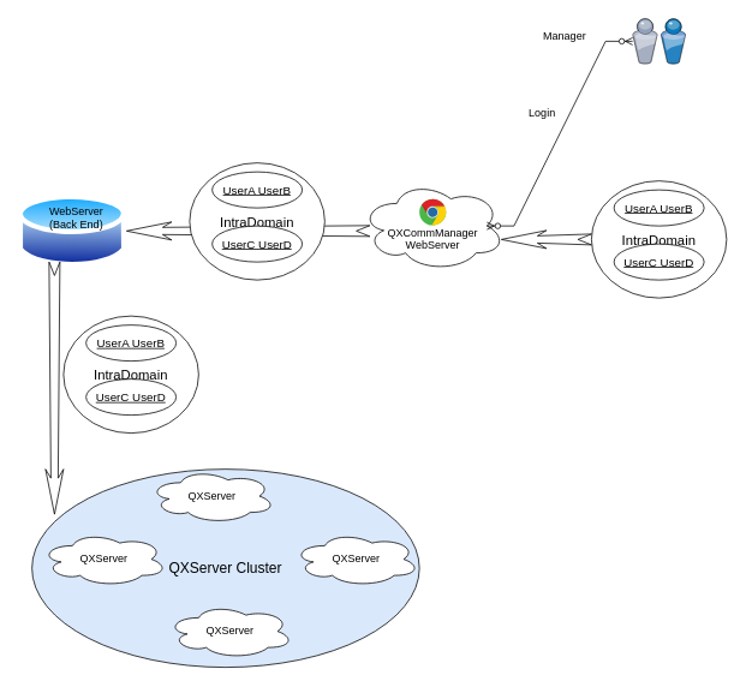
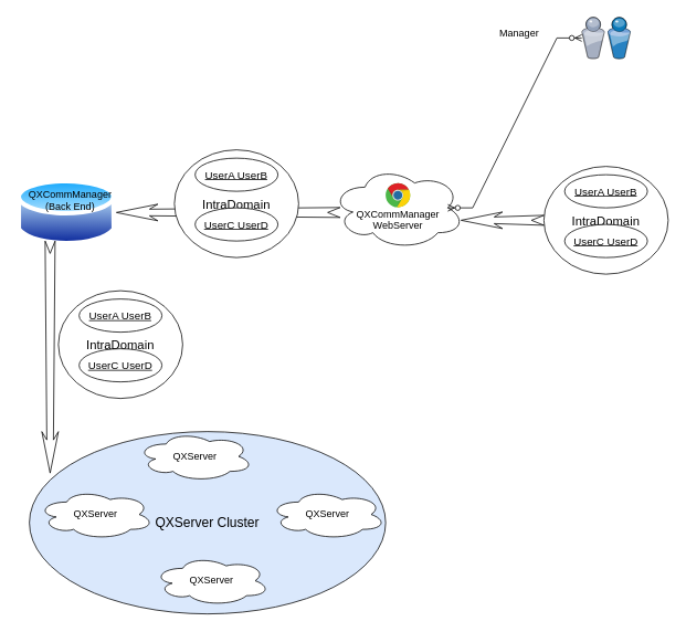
  <mxCell id="0" />
  <mxCell id="1" parent="0" />
  <mxCell id="2" value="" style="html=1;shadow=0;dashed=0;align=center;verticalAlign=middle;shape=mxgraph.arrows2.stylisedArrow;dy=0.6;dx=40;notch=15;feather=0.4;fontSize=13;direction=west;" parent="1" vertex="1"><mxGeometry x="140" y="245.6" width="270" height="20" as="geometry" /></mxCell>
  <mxCell id="3" value="&lt;font style=&quot;font-size: 15px;&quot;&gt;IntraDomain&lt;/font&gt;" style="ellipse;whiteSpace=wrap;html=1;fontSize=13;" parent="1" vertex="1"><mxGeometry x="656" y="200" width="150" height="130" as="geometry" /></mxCell>
  <mxCell id="4" value="" style="aspect=fixed;perimeter=ellipsePerimeter;html=1;align=center;shadow=0;dashed=0;spacingTop=3;image;image=img/lib/active_directory/database.svg;" parent="1" vertex="1"><mxGeometry x="20" y="211.2" width="120" height="88.8" as="geometry" /></mxCell>
- <mxCell id="5" value="WebServer&lt;br style=&quot;border-color: var(--border-color);&quot;&gt;&lt;span style=&quot;&quot;&gt;(Back&amp;nbsp;End)&lt;/span&gt;" style="text;html=1;align=center;verticalAlign=middle;resizable=0;points=[];autosize=1;strokeColor=none;fillColor=none;" parent="1" vertex="1"><mxGeometry x="24" y="221.2" width="120" height="40" as="geometry" /></mxCell>
+ <mxCell id="5" value="QXCommManager&lt;br style=&quot;border-color: var(--border-color);&quot;&gt;&lt;span style=&quot;&quot;&gt;(Back&amp;nbsp;End)&lt;/span&gt;" style="text;html=1;align=center;verticalAlign=middle;resizable=0;points=[];autosize=1;strokeColor=none;fillColor=none;" parent="1" vertex="1"><mxGeometry x="24" y="221.2" width="120" height="40" as="geometry" /></mxCell>
  <mxCell id="6" value="&lt;br&gt;&lt;br&gt;QXCommManager&lt;br&gt;WebServer" style="ellipse;shape=cloud;whiteSpace=wrap;html=1;align=center;" parent="1" vertex="1"><mxGeometry x="400" y="200" width="160" height="100" as="geometry" /></mxCell>
  <mxCell id="7" value="" style="dashed=0;outlineConnect=0;html=1;align=center;labelPosition=center;verticalLabelPosition=bottom;verticalAlign=top;shape=mxgraph.weblogos.chrome" parent="1" vertex="1"><mxGeometry x="465" y="220" width="30" height="30" as="geometry" /></mxCell>
  <mxCell id="8" value="" style="verticalLabelPosition=bottom;sketch=0;aspect=fixed;html=1;verticalAlign=top;strokeColor=none;align=center;outlineConnect=0;shape=mxgraph.citrix.users;" parent="1" vertex="1"><mxGeometry x="701.68" y="20" width="58.64" height="50" as="geometry" /></mxCell>
  <mxCell id="9" value="Manager" style="text;html=1;align=center;verticalAlign=middle;resizable=0;points=[];autosize=1;strokeColor=none;fillColor=none;" parent="1" vertex="1"><mxGeometry x="591" y="25" width="70" height="30" as="geometry" /></mxCell>
  <mxCell id="10" value="" style="edgeStyle=entityRelationEdgeStyle;fontSize=12;html=1;endArrow=ERzeroToMany;endFill=1;startArrow=ERzeroToMany;rounded=0;exitX=0.875;exitY=0.5;exitDx=0;exitDy=0;exitPerimeter=0;" parent="1" source="6" target="8" edge="1"><mxGeometry width="100" height="100" relative="1" as="geometry"><mxPoint x="506" y="450" as="sourcePoint" /><mxPoint x="606" y="350" as="targetPoint" /></mxGeometry></mxCell>
- <mxCell id="11" value="Login" style="text;html=1;align=center;verticalAlign=middle;resizable=0;points=[];autosize=1;strokeColor=none;fillColor=none;" parent="1" vertex="1"><mxGeometry x="576" y="110" width="50" height="30" as="geometry" /></mxCell>
  <mxCell id="12" value="UserA UserB" style="ellipse;whiteSpace=wrap;html=1;align=center;fontStyle=4;fontSize=13;" parent="1" vertex="1"><mxGeometry x="681" y="210" width="100" height="40" as="geometry" /></mxCell>
  <mxCell id="13" value="UserC UserD" style="ellipse;whiteSpace=wrap;html=1;align=center;fontStyle=4;fontSize=13;" parent="1" vertex="1"><mxGeometry x="681" y="270" width="100" height="40" as="geometry" /></mxCell>
  <mxCell id="14" value="" style="html=1;shadow=0;dashed=0;align=center;verticalAlign=middle;shape=mxgraph.arrows2.stylisedArrow;dy=0.6;dx=40;notch=15;feather=0.4;fontSize=13;direction=west;" parent="1" vertex="1"><mxGeometry x="556" y="255" width="100" height="20" as="geometry" /></mxCell>
  <mxCell id="15" value="&lt;font style=&quot;font-size: 15px;&quot;&gt;IntraDomain&lt;/font&gt;" style="ellipse;whiteSpace=wrap;html=1;fontSize=13;" parent="1" vertex="1"><mxGeometry x="210" y="180" width="150" height="130" as="geometry" /></mxCell>
  <mxCell id="16" value="UserA UserB" style="ellipse;whiteSpace=wrap;html=1;align=center;fontStyle=4;fontSize=13;" parent="1" vertex="1"><mxGeometry x="235" y="190" width="100" height="40" as="geometry" /></mxCell>
  <mxCell id="17" value="UserC UserD" style="ellipse;whiteSpace=wrap;html=1;align=center;fontStyle=4;fontSize=13;" parent="1" vertex="1"><mxGeometry x="235" y="250" width="100" height="40" as="geometry" /></mxCell>
  <mxCell id="18" value="&lt;font style=&quot;font-size: 16px;&quot;&gt;QXServer Cluster&lt;/font&gt;" style="ellipse;whiteSpace=wrap;html=1;fontSize=14;fillColor=#dae8fc;" parent="1" vertex="1"><mxGeometry x="35" y="520" width="430" height="220" as="geometry" /></mxCell>
  <mxCell id="19" value="QXServer" style="ellipse;shape=cloud;whiteSpace=wrap;html=1;align=center;" parent="1" vertex="1"><mxGeometry x="165" y="520" width="140" height="60" as="geometry" /></mxCell>
  <mxCell id="20" value="QXServer" style="ellipse;shape=cloud;whiteSpace=wrap;html=1;align=center;" parent="1" vertex="1"><mxGeometry x="45" y="590" width="140" height="60" as="geometry" /></mxCell>
  <mxCell id="21" value="QXServer" style="ellipse;shape=cloud;whiteSpace=wrap;html=1;align=center;" parent="1" vertex="1"><mxGeometry x="325" y="590" width="140" height="60" as="geometry" /></mxCell>
  <mxCell id="22" value="QXServer" style="ellipse;shape=cloud;whiteSpace=wrap;html=1;align=center;" parent="1" vertex="1"><mxGeometry x="185" y="670" width="140" height="60" as="geometry" /></mxCell>
  <mxCell id="23" value="&lt;font style=&quot;font-size: 15px;&quot;&gt;IntraDomain&lt;/font&gt;" style="ellipse;whiteSpace=wrap;html=1;fontSize=13;" parent="1" vertex="1"><mxGeometry x="70" y="350" width="150" height="130" as="geometry" /></mxCell>
  <mxCell id="24" value="UserA UserB" style="ellipse;whiteSpace=wrap;html=1;align=center;fontStyle=4;fontSize=13;" parent="1" vertex="1"><mxGeometry x="95" y="360" width="100" height="40" as="geometry" /></mxCell>
  <mxCell id="25" value="UserC UserD" style="ellipse;whiteSpace=wrap;html=1;align=center;fontStyle=4;fontSize=13;" parent="1" vertex="1"><mxGeometry x="95" y="420" width="100" height="40" as="geometry" /></mxCell>
  <mxCell id="26" value="" style="html=1;shadow=0;dashed=0;align=center;verticalAlign=middle;shape=mxgraph.arrows2.stylisedArrow;dy=0.6;dx=40;notch=15;feather=0.4;fontSize=13;direction=south;" parent="1" vertex="1"><mxGeometry x="50" y="290" width="20" height="280" as="geometry" /></mxCell>
